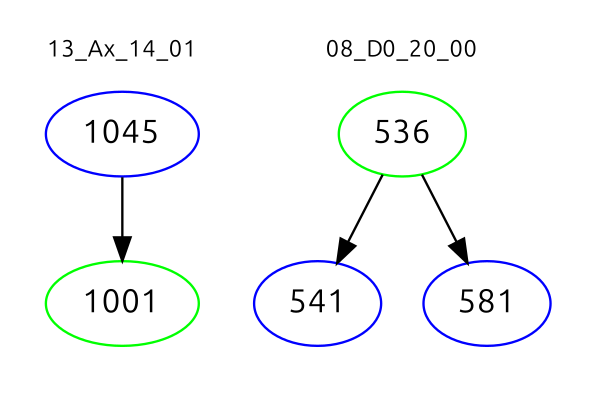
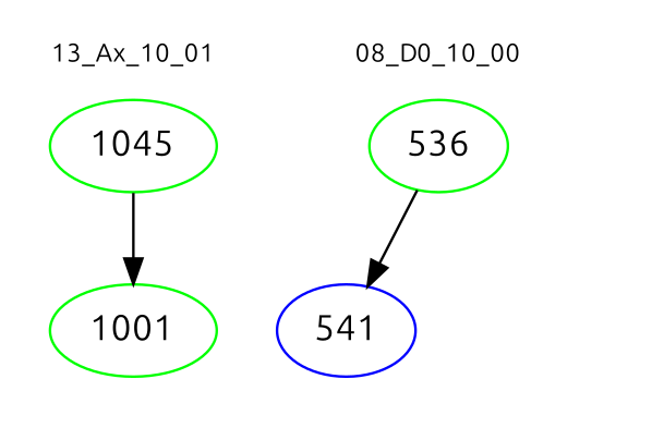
  digraph {
    fontname=Ubuntu
    node [color=blue fontname=Ubuntu]
    edge [color=black fontname=Ubuntu]
-   n1 [label=1045]
+   n1 [color=green label=1045]
    n2 [color=green label=1001]
    n3 [label=541]
    n4 [color=green label=536]
-   n5 [label=581]
    subgraph cluster_1 {
      color=white
      fontsize=10
-     label="13_Ax_14_01"
+     label="13_Ax_10_01"
      n1
      n2
    }
    subgraph cluster_2 {
      color=white
      fontsize=10
-     label="08_D0_20_00"
+     label="08_D0_10_00"
      n3
      n4
-     n5
    }
    n1 -> n2
    n4 -> n3
-   n4 -> n5
  }
